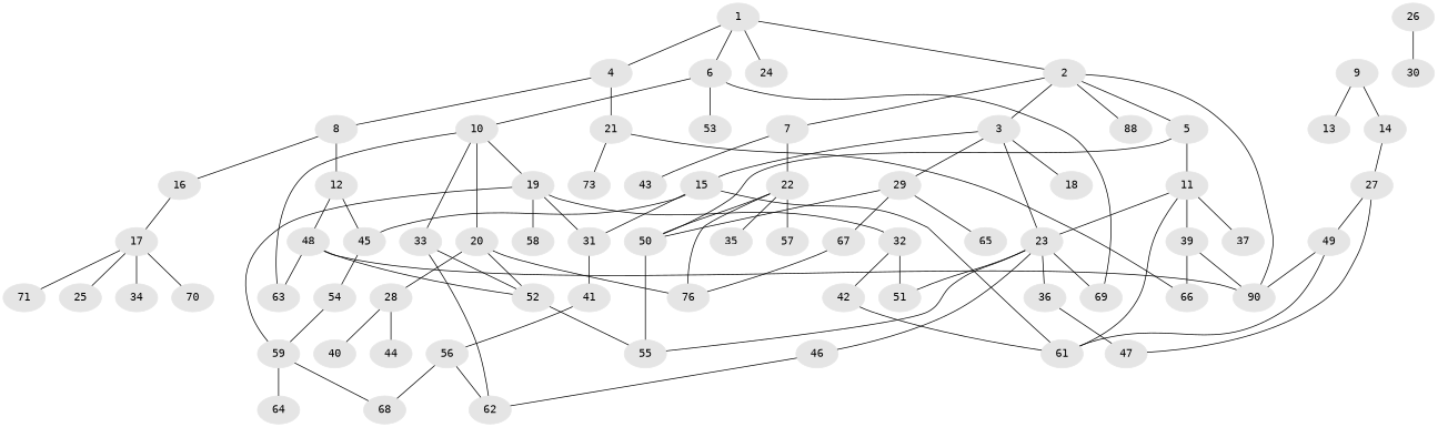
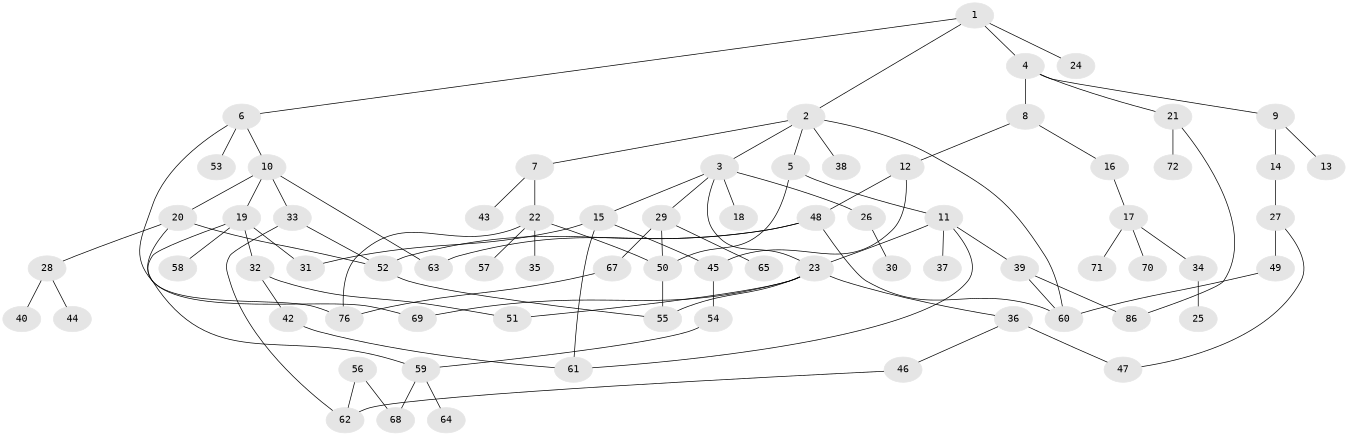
  graph {
    fontname="DejaVu Sans Mono"
    node [color=gray90 fontname="DejaVu Sans Mono" style=filled]
    edge [fontname="DejaVu Sans Mono" weight=1.0]
    1
    2
    4
    6
    24
    3
    5
    7
-   38 [label=88]
-   60 [label=90]
+   38
+   60
    8
    9
    21
    10
    53
    69
    15
    18
    23
    26
    29
    11
    50
    22
    43
    61
    45
    31
    36
    51
    55
    30
    65
    67
    12
    16
    13
    14
-   66
-   72 [label=73]
+   66 [label=86]
+   72
    37
    39
    19
    20
    33
    63
    n47 [label=76]
    35
    57
    48
    17
    27
    32
    58
    59
    28
    52
    62
    54
    47
    49
-   41
    25
    34
    70
    71
    42
    68
    64
    40
    44
    46
    56
    1 -- 2
    1 -- 4
    1 -- 6
    1 -- 24
    2 -- 3
    2 -- 5
    2 -- 7
    2 -- 38
    2 -- 60
    4 -- 8
+   4 -- 9
    4 -- 21
    6 -- 10
    6 -- 53
    6 -- 69
    3 -- 15
    3 -- 18
    3 -- 23
+   3 -- 26
    3 -- 29
    5 -- 11
    5 -- 50
    7 -- 22
    7 -- 43
    8 -- 12
    8 -- 16
    9 -- 13
    9 -- 14
    21 -- 66
    21 -- 72
    10 -- 19
    10 -- 20
    10 -- 33
    10 -- 63
    15 -- 61
    15 -- 45
    15 -- 31
    23 -- 69
    23 -- 36
    23 -- 51
    23 -- 55
    26 -- 30
    29 -- 50
    29 -- 65
    29 -- 67
    11 -- 23
    11 -- 61
    11 -- 37 [weight=2.0]
    11 -- 39
    50 -- 55
    22 -- 50
    22 -- n47
    22 -- 35
    22 -- 57
    45 -- 54
-   31 -- 41
    36 -- 47
-   23 -- 46
+   36 -- 46
    67 -- n47
    12 -- 45
    12 -- 48
    16 -- 17
    14 -- 27
    39 -- 60
    39 -- 66
    19 -- 31
    19 -- 32
    19 -- 58
    19 -- 59
    20 -- n47
    20 -- 28
    20 -- 52
    33 -- 52
    33 -- 62
    48 -- 60
    48 -- 63
    48 -- 52
-   17 -- 25
+   34 -- 25
    17 -- 34
    17 -- 70
    17 -- 71
    27 -- 47
    27 -- 49
    32 -- 51
    32 -- 42
    59 -- 68
    59 -- 64
    28 -- 40
    28 -- 44
    52 -- 55
    54 -- 59
    49 -- 60
-   49 -- 61
-   41 -- 56
    42 -- 61
    46 -- 62
    56 -- 62
    56 -- 68
  }
